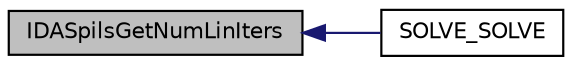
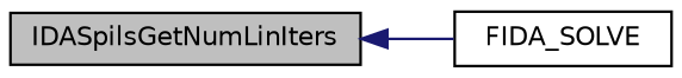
  digraph {
    rankdir=LR
    node [color=black fontname=Helvetica fontsize=10 shape=record style=filled]
    n1 [fillcolor=grey75 fontcolor=black height=0.2 label=IDASpilsGetNumLinIters width=0.4]
-   n2 [fillcolor=white height=0.2 label=SOLVE_SOLVE width=0.4]
+   n2 [fillcolor=white height=0.2 label=FIDA_SOLVE width=0.4]
    n1 -> n2 [color=midnightblue dir=back fontname=Helvetica fontsize=10 labelfontname=Helvetica labelfontsize=10 style=solid]
  }
